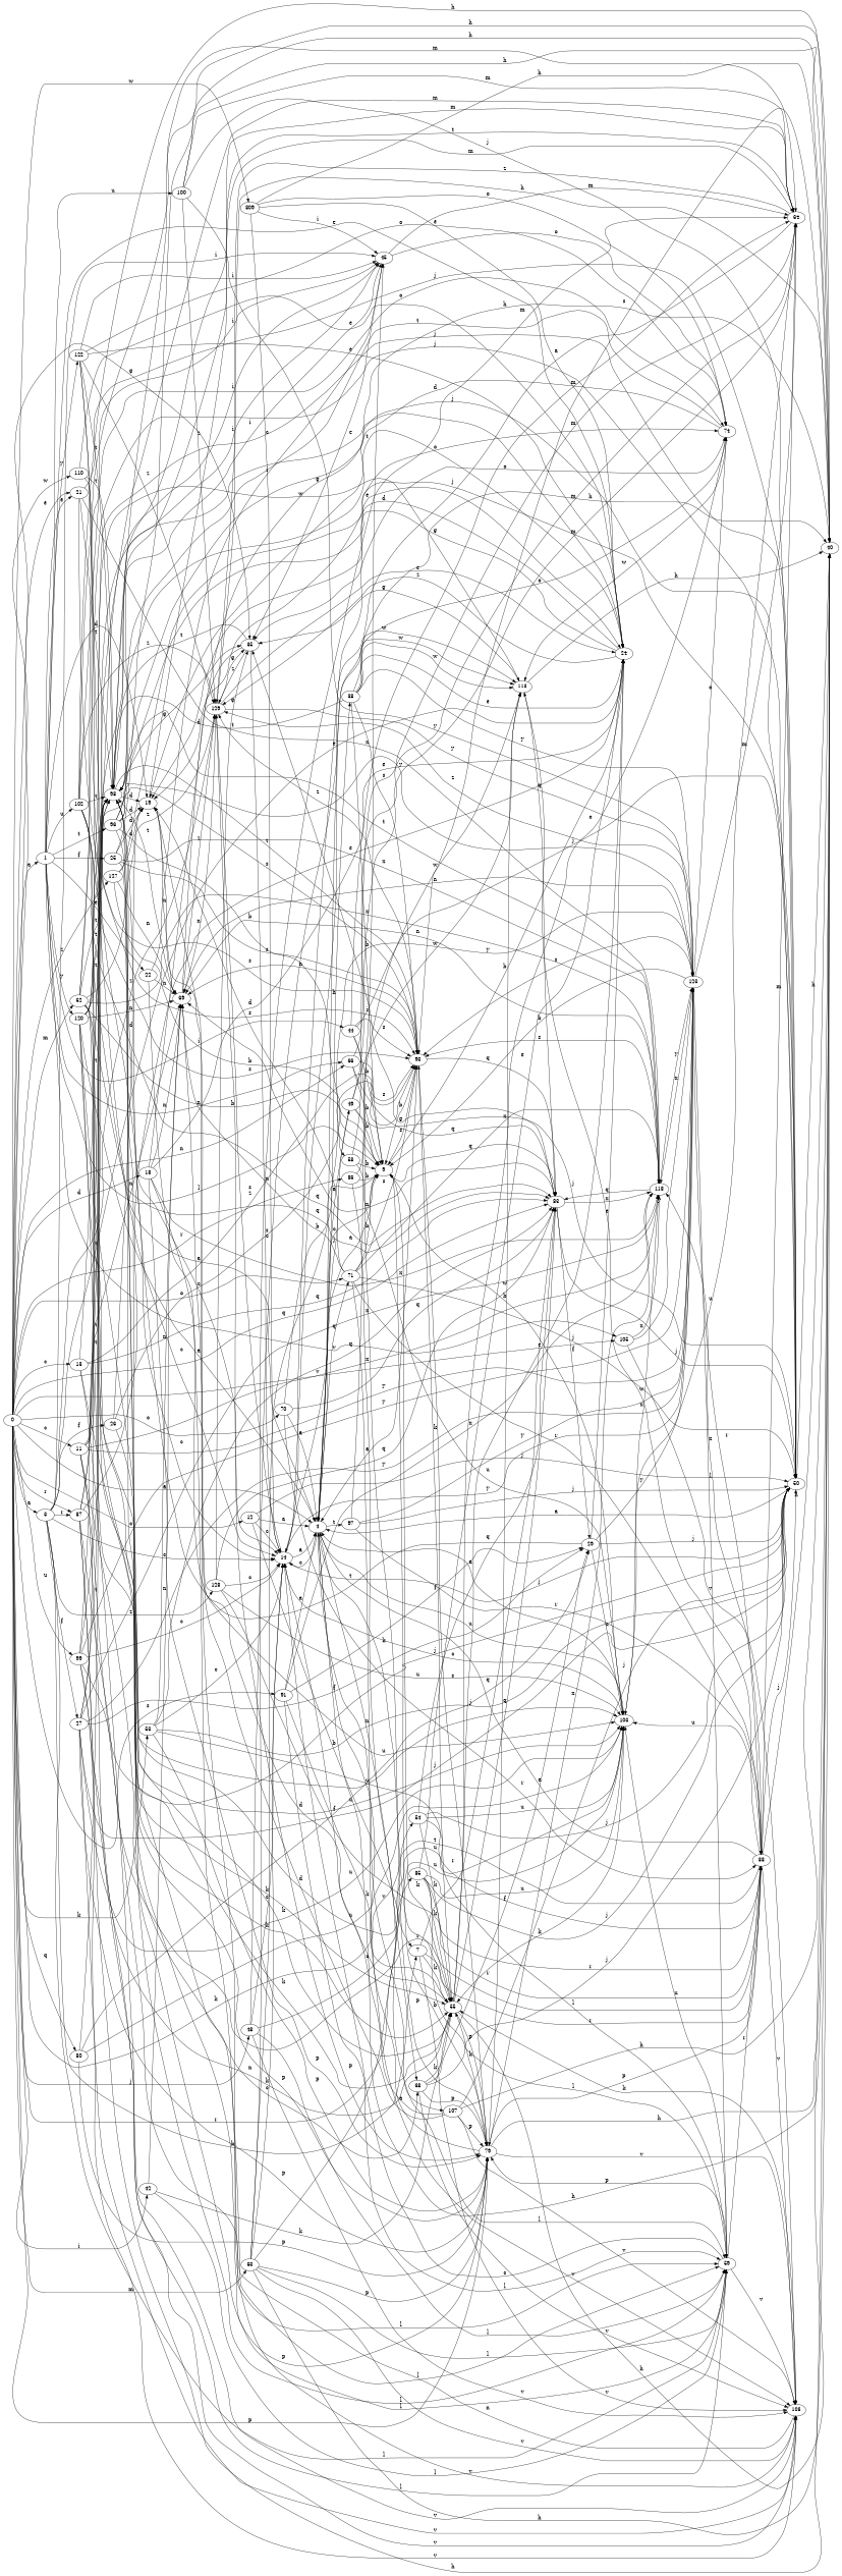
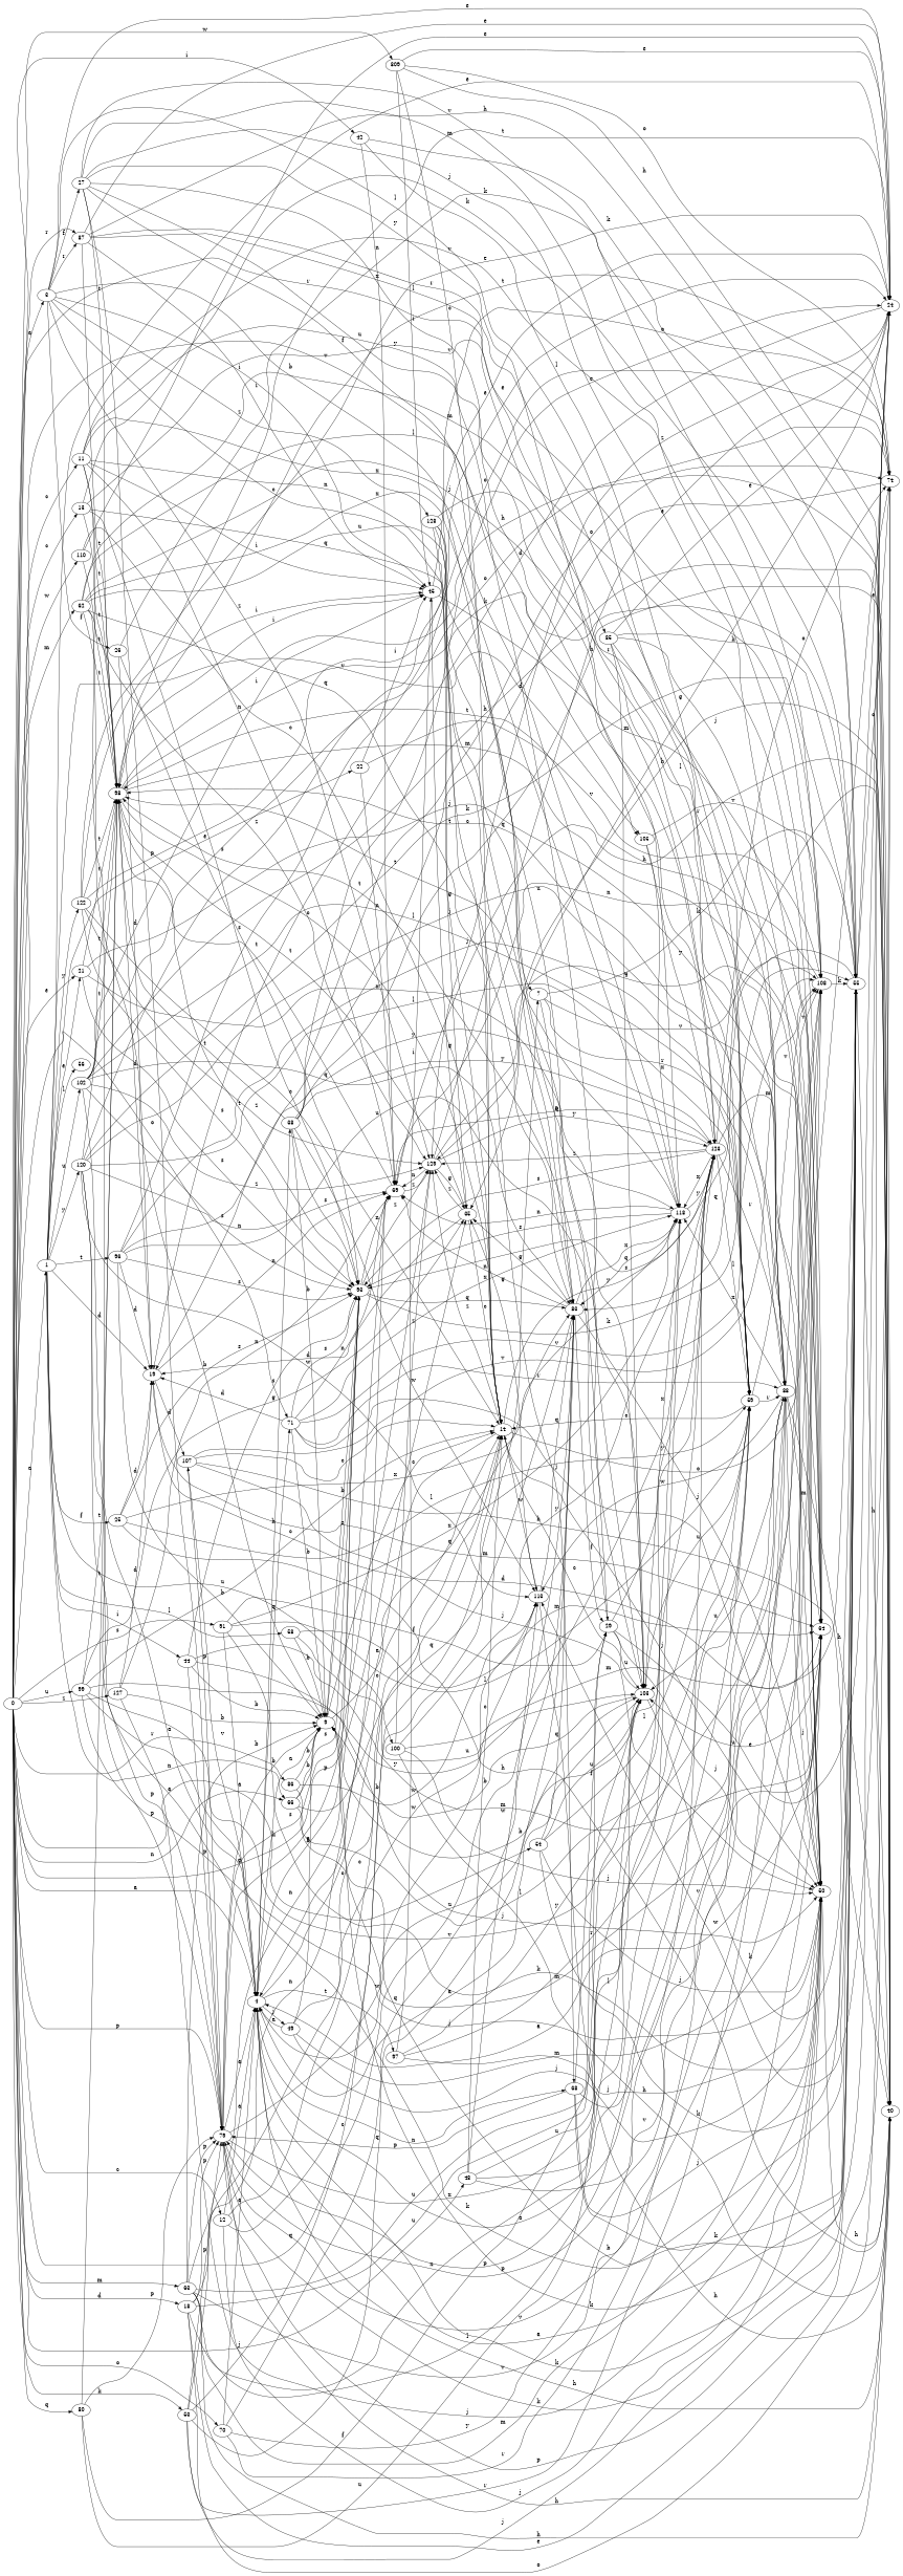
  strict digraph {
    rankdir=LR
    0
    1
    3
    4
    11
    12
    13
    18
    21
    35
    42
    48
    53
    54
    62
    63
    66
    70
    71
    79
    80
    83
    85
    86
    87
    91
    99
    105
    n29 [label=809]
    110
    127
    19
    22
    24
    25
    44
+   56
    58
    96
    100
    102
    120
    122
    7
    14
    26
    27
    45
    59
    128
    129
    38
    40
    49
    55
    68
    97
    103
    107
    108
    69
    98
    118
    123
    50
    93
    74
    113
    88
    9
    64
    29
    0 -> 1 [label=a]
    0 -> 3 [label=a]
    0 -> 4 [label=a]
    0 -> 11 [label=c]
    0 -> 12 [label=c]
    0 -> 13 [label=c]
    0 -> 18 [label=d]
    0 -> 21 [label=e]
    0 -> 35 [label=g]
    0 -> 42 [label=i]
    0 -> 48 [label=j]
    0 -> 53 [label=k]
    0 -> 54 [label=k]
    0 -> 62 [label=m]
    0 -> 63 [label=m]
    0 -> 66 [label=n]
    0 -> 70 [label=o]
    0 -> 71 [label=o]
    0 -> 79 [label=p]
    0 -> 80 [label=q]
    0 -> 83 [label=q]
    0 -> 85 [label=r]
    0 -> 86 [label=r]
    0 -> 87 [label=r]
    0 -> 91 [label=s]
    0 -> 99 [label=u]
    0 -> 105 [label=v]
    0 -> n29 [label=w]
    0 -> 110 [label=w]
    0 -> 127 [label=z]
    1 -> 21 [label=e]
    1 -> 66 [label=n]
    1 -> 105 [label=v]
    1 -> 19 [label=d]
    1 -> 22 [label=e]
    1 -> 24 [label=e]
    1 -> 25 [label=f]
    1 -> 44 [label=i]
+   1 -> 56 [label=l]
    1 -> 58 [label=l]
    1 -> 96 [label=t]
    1 -> 100 [label=u]
    1 -> 102 [label=u]
    1 -> 120 [label=y]
    1 -> 122 [label=y]
    3 -> 87 [label=r]
    3 -> 24 [label=e]
    3 -> 7 [label=b]
    3 -> 14 [label=c]
    3 -> 26 [label=f]
    3 -> 27 [label=f]
    3 -> 45 [label=i]
    3 -> 59 [label=l]
    3 -> 128 [label=z]
    3 -> 129 [label=z]
    4 -> 71 [label=q]
    4 -> 14 [label=c]
    4 -> 38 [label=h]
    4 -> 40 [label=h]
    4 -> 49 [label=j]
    4 -> 55 [label=k]
    4 -> 68 [label=n]
    4 -> 97 [label=t]
    4 -> 103 [label=u]
    4 -> 107 [label=v]
    11 -> 79 [label=p]
    11 -> 45 [label=i]
    11 -> 68 [label=n]
    11 -> 108 [label=v]
    11 -> 69 [label=n]
    11 -> 98 [label=t]
    11 -> 118 [label=x]
    11 -> 123 [label=y]
    12 -> 4 [label=a]
    12 -> 7 [label=b]
    12 -> 14 [label=c]
    12 -> 50 [label=j]
    13 -> 83 [label=q]
    13 -> 55 [label=k]
    13 -> 108 [label=v]
    13 -> 98 [label=t]
    13 -> 93 [label=s]
    18 -> 79 [label=p]
    18 -> 24 [label=e]
    18 -> 103 [label=u]
    18 -> 69 [label=n]
    18 -> 118 [label=x]
    18 -> 74 [label=o]
    21 -> 98 [label=t]
    21 -> 118 [label=x]
    21 -> 50 [label=j]
    21 -> 93 [label=s]
    35 -> 19 [label=d]
    35 -> 14 [label=c]
    35 -> 129 [label=z]
    35 -> 98 [label=t]
    42 -> 59 [label=l]
    42 -> 55 [label=k]
    42 -> 69 [label=n]
    48 -> 14 [label=c]
    48 -> 59 [label=l]
    48 -> 103 [label=u]
    48 -> 108 [label=v]
    48 -> 113 [label=w]
    53 -> 79 [label=p]
    53 -> 83 [label=q]
    53 -> 14 [label=c]
    53 -> 69 [label=n]
    53 -> 50 [label=j]
    53 -> 88 [label=r]
    54 -> 83 [label=q]
    54 -> 59 [label=l]
    54 -> 55 [label=k]
    54 -> 103 [label=u]
    54 -> 50 [label=j]
    62 -> 83 [label=q]
    62 -> 59 [label=l]
    62 -> 129 [label=z]
    62 -> 103 [label=u]
    62 -> 98 [label=t]
    62 -> 118 [label=x]
    62 -> 50 [label=j]
    62 -> 9 [label=b]
    62 -> 64 [label=m]
    63 -> 79 [label=p]
    63 -> 14 [label=c]
    63 -> 59 [label=l]
    63 -> 40 [label=h]
    63 -> 103 [label=u]
    63 -> 108 [label=v]
    63 -> 9 [label=b]
    63 -> 64 [label=m]
    66 -> 83 [label=q]
    66 -> 93 [label=s]
    66 -> 9 [label=b]
    66 -> 64 [label=m]
    70 -> 4 [label=a]
    70 -> 83 [label=q]
    70 -> 123 [label=y]
    70 -> 88 [label=r]
    71 -> 19 [label=d]
    71 -> 108 [label=v]
    71 -> 69 [label=n]
    71 -> 118 [label=x]
    71 -> 50 [label=j]
    71 -> 93 [label=s]
    71 -> 88 [label=r]
    71 -> 9 [label=b]
    79 -> 4 [label=a]
    79 -> 40 [label=h]
    79 -> 55 [label=k]
    79 -> 108 [label=v]
    79 -> 118 [label=x]
    79 -> 93 [label=s]
    79 -> 113 [label=w]
    79 -> 9 [label=b]
    80 -> 79 [label=p]
    80 -> 103 [label=u]
    80 -> 98 [label=t]
    80 -> 29 [label=f]
    83 -> 35 [label=g]
    83 -> 69 [label=n]
    83 -> 118 [label=x]
    83 -> 50 [label=j]
    83 -> 29 [label=f]
    85 -> 24 [label=e]
    85 -> 59 [label=l]
    85 -> 55 [label=k]
    85 -> 103 [label=u]
    85 -> 50 [label=j]
    85 -> 88 [label=r]
    86 -> 59 [label=l]
    86 -> 113 [label=w]
    86 -> 9 [label=b]
    87 -> 24 [label=e]
    87 -> 45 [label=i]
    87 -> 59 [label=l]
    87 -> 40 [label=h]
    87 -> 98 [label=t]
    87 -> 88 [label=r]
    91 -> 4 [label=a]
    91 -> 59 [label=l]
    91 -> 55 [label=k]
    91 -> 118 [label=x]
    91 -> 29 [label=f]
    99 -> 35 [label=g]
    99 -> 14 [label=c]
    99 -> 55 [label=k]
    99 -> 108 [label=v]
    99 -> 98 [label=t]
    99 -> 123 [label=y]
    99 -> 50 [label=j]
    105 -> 108 [label=v]
    105 -> 118 [label=x]
    105 -> 123 [label=y]
    n29 -> 24 [label=e]
    n29 -> 14 [label=c]
    n29 -> 45 [label=i]
    n29 -> 40 [label=h]
    n29 -> 74 [label=o]
    110 -> 24 [label=e]
    110 -> 14 [label=c]
    110 -> 98 [label=t]
    127 -> 19 [label=d]
    127 -> 69 [label=n]
    127 -> 50 [label=j]
    127 -> 9 [label=b]
    19 -> 69 [label=n]
    19 -> 64 [label=m]
    22 -> 45 [label=i]
    22 -> 108 [label=v]
    22 -> 69 [label=n]
    24 -> 35 [label=g]
    24 -> 19 [label=d]
    24 -> 129 [label=z]
    24 -> 98 [label=t]
    24 -> 9 [label=b]
    25 -> 19 [label=d]
    25 -> 59 [label=l]
    25 -> 40 [label=h]
    25 -> 118 [label=x]
    25 -> 93 [label=s]
    44 -> 79 [label=p]
    44 -> 50 [label=j]
    44 -> 93 [label=s]
    44 -> 9 [label=b]
    44 -> 64 [label=m]
    58 -> 103 [label=u]
    58 -> 9 [label=b]
    58 -> 64 [label=m]
    96 -> 19 [label=d]
    96 -> 24 [label=e]
    96 -> 103 [label=u]
    96 -> 123 [label=y]
    96 -> 50 [label=j]
    96 -> 93 [label=s]
    96 -> 9 [label=b]
    100 -> 129 [label=z]
    100 -> 40 [label=h]
    100 -> 123 [label=y]
    100 -> 50 [label=j]
    100 -> 64 [label=m]
    102 -> 4 [label=a]
    102 -> 83 [label=q]
    102 -> 45 [label=i]
    102 -> 59 [label=l]
    102 -> 129 [label=z]
    102 -> 40 [label=h]
    102 -> 98 [label=t]
    102 -> 93 [label=s]
    102 -> 74 [label=o]
    120 -> 4 [label=a]
    120 -> 79 [label=p]
    120 -> 24 [label=e]
    120 -> 59 [label=l]
    120 -> 55 [label=k]
    120 -> 69 [label=n]
    120 -> 98 [label=t]
    120 -> 50 [label=j]
    120 -> 113 [label=w]
    122 -> 24 [label=e]
    122 -> 14 [label=c]
    122 -> 45 [label=i]
    122 -> 129 [label=z]
    122 -> 98 [label=t]
    122 -> 93 [label=s]
    122 -> 74 [label=o]
    7 -> 83 [label=q]
    7 -> 55 [label=k]
    7 -> 108 [label=v]
    7 -> 88 [label=r]
    14 -> 4 [label=a]
    14 -> 129 [label=z]
    14 -> 123 [label=y]
    14 -> 50 [label=j]
    14 -> 74 [label=o]
    14 -> 113 [label=w]
    26 -> 19 [label=d]
    26 -> 55 [label=k]
    26 -> 93 [label=s]
    27 -> 79 [label=p]
    27 -> 103 [label=u]
    27 -> 108 [label=v]
    27 -> 98 [label=t]
    27 -> 118 [label=x]
    27 -> 123 [label=y]
    27 -> 50 [label=j]
    27 -> 64 [label=m]
    27 -> 29 [label=f]
    45 -> 35 [label=g]
    45 -> 74 [label=o]
    45 -> 64 [label=m]
    59 -> 79 [label=p]
    59 -> 14 [label=c]
    59 -> 103 [label=u]
    59 -> 108 [label=v]
    59 -> 88 [label=r]
    128 -> 35 [label=g]
    128 -> 83 [label=q]
    128 -> 14 [label=c]
    128 -> 103 [label=u]
    128 -> 88 [label=r]
    129 -> 35 [label=g]
    129 -> 79 [label=p]
    129 -> 24 [label=e]
    129 -> 40 [label=h]
    129 -> 69 [label=n]
    129 -> 123 [label=y]
    38 -> 24 [label=e]
    38 -> 40 [label=h]
    38 -> 98 [label=t]
    38 -> 123 [label=y]
    38 -> 93 [label=s]
    38 -> 74 [label=o]
    38 -> 113 [label=w]
    38 -> 9 [label=b]
    40 -> 93 [label=s]
    49 -> 4 [label=a]
    49 -> 50 [label=j]
    49 -> 113 [label=w]
    49 -> 9 [label=b]
    49 -> 64 [label=m]
    55 -> 79 [label=p]
    55 -> 83 [label=q]
    55 -> 19 [label=d]
    55 -> 24 [label=e]
    55 -> 40 [label=h]
    55 -> 74 [label=o]
    68 -> 79 [label=p]
    68 -> 55 [label=k]
    68 -> 108 [label=v]
    68 -> 50 [label=j]
    68 -> 29 [label=f]
    97 -> 45 [label=i]
    97 -> 123 [label=y]
    97 -> 50 [label=j]
    97 -> 88 [label=r]
    103 -> 4 [label=a]
    103 -> 14 [label=c]
    103 -> 55 [label=k]
    103 -> 118 [label=x]
    103 -> 9 [label=b]
    107 -> 79 [label=p]
-   107 -> 19 [label=d]
+   19 -> 107 [label=d]
    107 -> 14 [label=c]
    107 -> 40 [label=h]
    107 -> 108 [label=v]
    107 -> 50 [label=j]
    108 -> 55 [label=k]
    108 -> 69 [label=n]
    69 -> 129 [label=z]
    69 -> 40 [label=h]
    69 -> 98 [label=t]
    98 -> 19 [label=d]
    98 -> 14 [label=c]
    98 -> 45 [label=i]
    98 -> 40 [label=h]
    98 -> 55 [label=k]
    98 -> 93 [label=t]
    98 -> 64 [label=m]
    118 -> 83 [label=q]
    118 -> 69 [label=n]
    118 -> 98 [label=t]
    118 -> 123 [label=y]
    118 -> 93 [label=s]
    123 -> 59 [label=l]
    123 -> 129 [label=z]
    123 -> 69 [label=n]
    123 -> 118 [label=x]
    123 -> 93 [label=s]
    123 -> 74 [label=o]
    123 -> 88 [label=r]
    123 -> 9 [label=b]
    123 -> 64 [label=m]
    50 -> 4 [label=a]
    50 -> 40 [label=h]
    93 -> 4 [label=a]
    93 -> 83 [label=q]
    93 -> 129 [label=z]
    93 -> 55 [label=k]
    93 -> 69 [label=n]
    93 -> 9 [label=b]
    74 -> 19 [label=d]
    74 -> 98 [label=t]
    74 -> 113 [label=w]
    113 -> 35 [label=g]
    113 -> 83 [label=q]
    113 -> 40 [label=h]
    88 -> 4 [label=a]
    88 -> 79 [label=p]
    88 -> 40 [label=h]
    88 -> 103 [label=u]
    88 -> 108 [label=v]
    88 -> 98 [label=t]
    88 -> 118 [label=x]
    88 -> 50 [label=j]
    88 -> 113 [label=w]
    88 -> 64 [label=m]
    9 -> 4 [label=a]
    9 -> 83 [label=q]
    9 -> 14 [label=c]
    9 -> 55 [label=k]
    9 -> 93 [label=s]
    64 -> 4 [label=a]
    64 -> 129 [label=z]
    64 -> 103 [label=u]
    64 -> 98 [label=t]
    29 -> 24 [label=e]
    29 -> 103 [label=u]
    29 -> 98 [label=t]
    29 -> 123 [label=y]
    29 -> 50 [label=j]
  }
